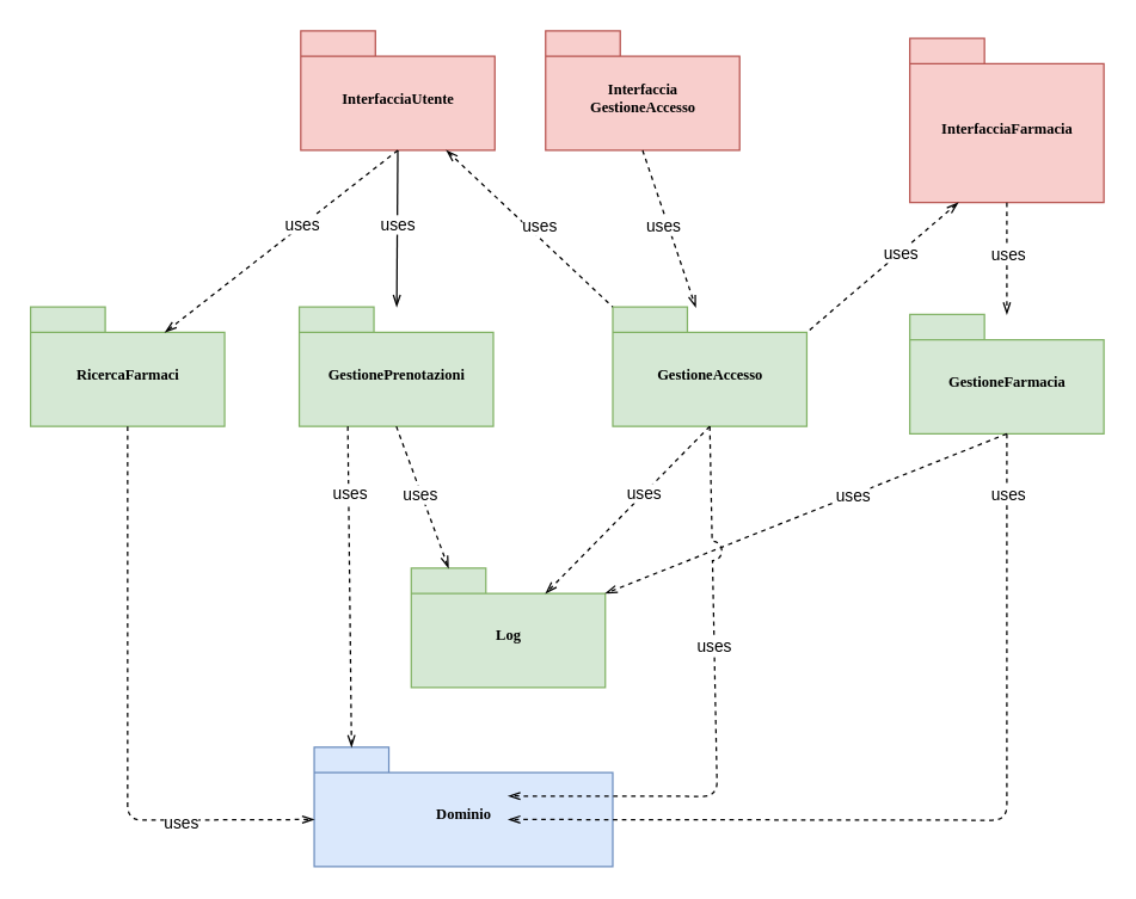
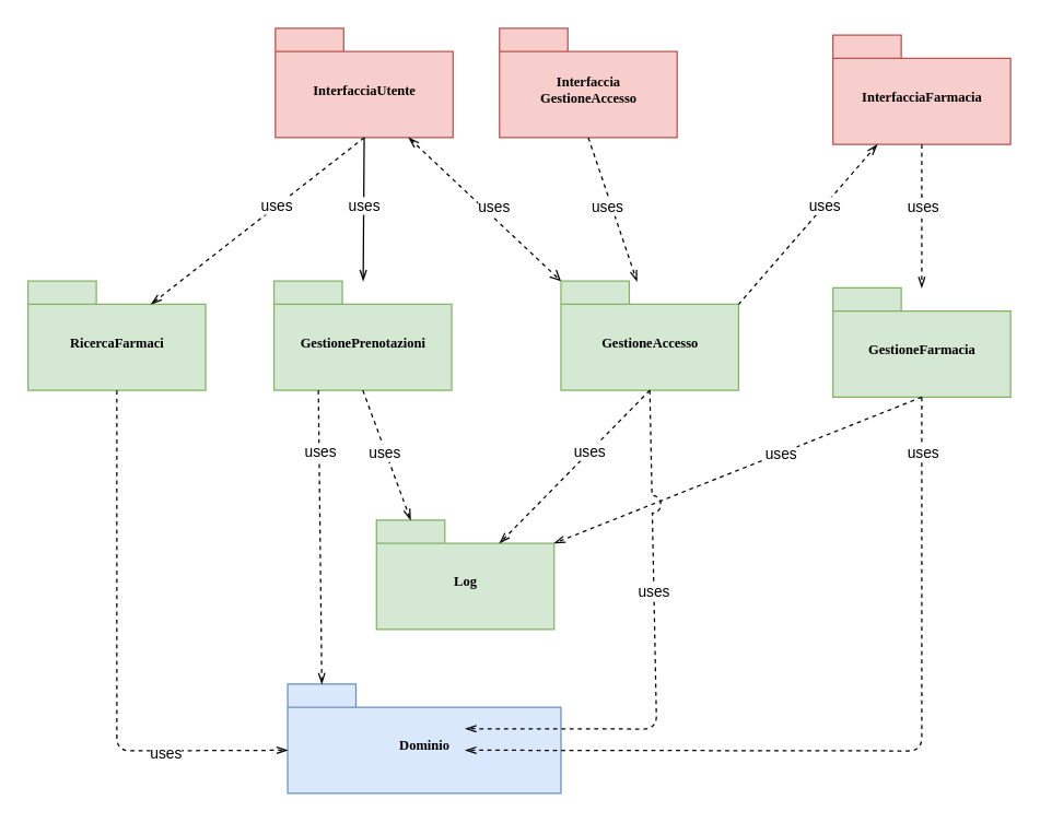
  <mxCell id="0" />
  <mxCell id="1" parent="0" />
  <mxCell id="2" value="Dominio" style="shape=folder;fontStyle=1;spacingTop=10;tabWidth=50;tabHeight=17;tabPosition=left;html=1;rounded=0;shadow=0;comic=0;labelBackgroundColor=none;strokeColor=#6c8ebf;strokeWidth=1;fillColor=#dae8fc;fontFamily=Verdana;fontSize=10;align=center;" parent="1" vertex="1"><mxGeometry x="210" y="500" width="200" height="80" as="geometry" /></mxCell>
  <mxCell id="3" value="GestionePrenotazioni" style="shape=folder;fontStyle=1;spacingTop=10;tabWidth=50;tabHeight=17;tabPosition=left;html=1;rounded=0;shadow=0;comic=0;labelBackgroundColor=none;strokeColor=#82b366;strokeWidth=1;fillColor=#d5e8d4;fontFamily=Verdana;fontSize=10;align=center;" parent="1" vertex="1"><mxGeometry x="200" y="205" width="130" height="80" as="geometry" /></mxCell>
  <mxCell id="4" value="GestioneAccesso" style="shape=folder;fontStyle=1;spacingTop=10;tabWidth=50;tabHeight=17;tabPosition=left;html=1;rounded=0;shadow=0;comic=0;labelBackgroundColor=none;strokeColor=#82b366;strokeWidth=1;fillColor=#d5e8d4;fontFamily=Verdana;fontSize=10;align=center;" parent="1" vertex="1"><mxGeometry x="410" y="205" width="130" height="80" as="geometry" /></mxCell>
- <mxCell id="5" value="InterfacciaFarmacia" style="shape=folder;fontStyle=1;spacingTop=10;tabWidth=50;tabHeight=17;tabPosition=left;html=1;rounded=0;shadow=0;comic=0;labelBackgroundColor=none;strokeColor=#b85450;strokeWidth=1;fillColor=#f8cecc;fontFamily=Verdana;fontSize=10;align=center;" parent="1" vertex="1"><mxGeometry x="609" y="25" width="130" height="110" as="geometry" /></mxCell>
+ <mxCell id="5" value="InterfacciaFarmacia" style="shape=folder;fontStyle=1;spacingTop=10;tabWidth=50;tabHeight=17;tabPosition=left;html=1;rounded=0;shadow=0;comic=0;labelBackgroundColor=none;strokeColor=#b85450;strokeWidth=1;fillColor=#f8cecc;fontFamily=Verdana;fontSize=10;align=center;" parent="1" vertex="1"><mxGeometry x="609" y="25" width="130" height="80" as="geometry" /></mxCell>
  <mxCell id="6" value="InterfacciaUtente" style="shape=folder;fontStyle=1;spacingTop=10;tabWidth=50;tabHeight=17;tabPosition=left;html=1;rounded=0;shadow=0;comic=0;labelBackgroundColor=none;strokeColor=#b85450;strokeWidth=1;fillColor=#f8cecc;fontFamily=Verdana;fontSize=10;align=center;" parent="1" vertex="1"><mxGeometry x="201" y="20" width="130" height="80" as="geometry" /></mxCell>
  <mxCell id="7" value="Interfaccia&lt;br&gt;GestioneAccesso" style="shape=folder;fontStyle=1;spacingTop=10;tabWidth=50;tabHeight=17;tabPosition=left;html=1;rounded=0;shadow=0;comic=0;labelBackgroundColor=none;strokeColor=#b85450;strokeWidth=1;fillColor=#f8cecc;fontFamily=Verdana;fontSize=10;align=center;" parent="1" vertex="1"><mxGeometry x="365" y="20" width="130" height="80" as="geometry" /></mxCell>
  <mxCell id="8" value="Log" style="shape=folder;fontStyle=1;spacingTop=10;tabWidth=50;tabHeight=17;tabPosition=left;html=1;rounded=0;shadow=0;comic=0;labelBackgroundColor=none;strokeWidth=1;fontFamily=Verdana;fontSize=10;align=center;fillColor=#d5e8d4;strokeColor=#82b366;" parent="1" vertex="1"><mxGeometry x="275" y="380" width="130" height="80" as="geometry" /></mxCell>
  <mxCell id="9" value="GestioneFarmacia" style="shape=folder;fontStyle=1;spacingTop=10;tabWidth=50;tabHeight=17;tabPosition=left;html=1;rounded=0;shadow=0;comic=0;labelBackgroundColor=none;strokeWidth=1;fontFamily=Verdana;fontSize=10;align=center;fillColor=#d5e8d4;strokeColor=#82b366;" parent="1" vertex="1"><mxGeometry x="609" y="210" width="130" height="80" as="geometry" /></mxCell>
  <mxCell id="10" value="RicercaFarmaci" style="shape=folder;fontStyle=1;spacingTop=10;tabWidth=50;tabHeight=17;tabPosition=left;html=1;rounded=0;shadow=0;comic=0;labelBackgroundColor=none;strokeColor=#82b366;strokeWidth=1;fillColor=#d5e8d4;fontFamily=Verdana;fontSize=10;align=center;" parent="1" vertex="1"><mxGeometry x="20" y="205" width="130" height="80" as="geometry" /></mxCell>
  <mxCell id="11" value="" style="endArrow=openThin;html=1;exitX=0.5;exitY=1;exitDx=0;exitDy=0;exitPerimeter=0;dashed=1;endFill=0;entryX=0.428;entryY=0.004;entryDx=0;entryDy=0;entryPerimeter=0;" parent="1" source="7" target="4" edge="1"><mxGeometry width="50" height="50" relative="1" as="geometry"><mxPoint x="709" y="295" as="sourcePoint" /><mxPoint x="759" y="245" as="targetPoint" /></mxGeometry></mxCell>
  <mxCell id="12" value="uses" style="edgeLabel;html=1;align=center;verticalAlign=middle;resizable=0;points=[];" parent="11" vertex="1" connectable="0"><mxGeometry x="-0.235" relative="1" as="geometry"><mxPoint y="10" as="offset" /></mxGeometry></mxCell>
  <mxCell id="13" value="" style="endArrow=openThin;html=1;dashed=0;endFill=0;exitX=0.5;exitY=1;exitDx=0;exitDy=0;exitPerimeter=0;" parent="1" source="6" target="3" edge="1"><mxGeometry width="50" height="50" relative="1" as="geometry"><mxPoint x="274" y="145" as="sourcePoint" /><mxPoint x="244" y="205" as="targetPoint" /></mxGeometry></mxCell>
  <mxCell id="14" value="uses" style="edgeLabel;html=1;align=center;verticalAlign=middle;resizable=0;points=[];" parent="13" vertex="1" connectable="0"><mxGeometry x="-0.235" relative="1" as="geometry"><mxPoint y="10" as="offset" /></mxGeometry></mxCell>
  <mxCell id="15" value="" style="endArrow=openThin;html=1;dashed=1;endFill=0;exitX=0.5;exitY=1;exitDx=0;exitDy=0;exitPerimeter=0;entryX=0;entryY=0;entryDx=0;entryDy=48.5;entryPerimeter=0;" parent="1" source="10" target="2" edge="1"><mxGeometry width="50" height="50" relative="1" as="geometry"><mxPoint x="356.5" y="237" as="sourcePoint" /><mxPoint x="-20" y="550" as="targetPoint" /><Array as="points"><mxPoint x="85" y="549" /></Array></mxGeometry></mxCell>
  <mxCell id="16" value="uses" style="edgeLabel;html=1;align=center;verticalAlign=middle;resizable=0;points=[];" parent="15" vertex="1" connectable="0"><mxGeometry x="-0.235" relative="1" as="geometry"><mxPoint x="35" y="116" as="offset" /></mxGeometry></mxCell>
  <mxCell id="17" value="" style="endArrow=openThin;html=1;dashed=1;endFill=0;exitX=0.5;exitY=1;exitDx=0;exitDy=0;exitPerimeter=0;entryX=0;entryY=0;entryDx=90;entryDy=17;entryPerimeter=0;" parent="1" source="6" target="10" edge="1"><mxGeometry width="50" height="50" relative="1" as="geometry"><mxPoint x="320.5" y="145" as="sourcePoint" /><mxPoint x="319" y="220" as="targetPoint" /></mxGeometry></mxCell>
  <mxCell id="18" value="uses" style="edgeLabel;html=1;align=center;verticalAlign=middle;resizable=0;points=[];" parent="17" vertex="1" connectable="0"><mxGeometry x="0.507" y="1" relative="1" as="geometry"><mxPoint x="52" y="-43" as="offset" /></mxGeometry></mxCell>
  <mxCell id="19" value="" style="endArrow=openThin;html=1;dashed=1;endFill=0;exitX=0.5;exitY=1;exitDx=0;exitDy=0;exitPerimeter=0;" parent="1" source="5" target="9" edge="1"><mxGeometry width="50" height="50" relative="1" as="geometry"><mxPoint x="320.5" y="145" as="sourcePoint" /><mxPoint x="699" y="227" as="targetPoint" /></mxGeometry></mxCell>
  <mxCell id="20" value="uses" style="edgeLabel;html=1;align=center;verticalAlign=middle;resizable=0;points=[];" parent="19" vertex="1" connectable="0"><mxGeometry x="-0.235" relative="1" as="geometry"><mxPoint y="5" as="offset" /></mxGeometry></mxCell>
  <mxCell id="21" value="" style="endArrow=openThin;html=1;dashed=1;endFill=0;entryX=0;entryY=0;entryDx=25;entryDy=0;entryPerimeter=0;exitX=0.5;exitY=1;exitDx=0;exitDy=0;exitPerimeter=0;" parent="1" source="3" target="8" edge="1"><mxGeometry width="50" height="50" relative="1" as="geometry"><mxPoint x="289" y="290" as="sourcePoint" /><mxPoint x="483" y="222.5" as="targetPoint" /></mxGeometry></mxCell>
  <mxCell id="22" value="uses" style="edgeLabel;html=1;align=center;verticalAlign=middle;resizable=0;points=[];" parent="21" vertex="1" connectable="0"><mxGeometry x="-0.235" relative="1" as="geometry"><mxPoint x="2" y="9" as="offset" /></mxGeometry></mxCell>
  <mxCell id="23" value="" style="endArrow=openThin;html=1;dashed=1;endFill=0;exitX=0.5;exitY=1;exitDx=0;exitDy=0;exitPerimeter=0;entryX=0;entryY=0;entryDx=90;entryDy=17;entryPerimeter=0;" parent="1" source="4" target="8" edge="1"><mxGeometry width="50" height="50" relative="1" as="geometry"><mxPoint x="330.5" y="155" as="sourcePoint" /><mxPoint x="493" y="232.5" as="targetPoint" /></mxGeometry></mxCell>
  <mxCell id="24" value="uses" style="edgeLabel;html=1;align=center;verticalAlign=middle;resizable=0;points=[];" parent="23" vertex="1" connectable="0"><mxGeometry x="-0.235" relative="1" as="geometry"><mxPoint x="-2" y="2" as="offset" /></mxGeometry></mxCell>
  <mxCell id="25" value="" style="endArrow=openThin;html=1;dashed=1;endFill=0;exitX=0.5;exitY=1;exitDx=0;exitDy=0;exitPerimeter=0;entryX=0;entryY=0;entryDx=130;entryDy=17;entryPerimeter=0;" parent="1" source="9" target="8" edge="1"><mxGeometry width="50" height="50" relative="1" as="geometry"><mxPoint x="340.5" y="165" as="sourcePoint" /><mxPoint x="503" y="242.5" as="targetPoint" /></mxGeometry></mxCell>
  <mxCell id="26" value="uses" style="edgeLabel;html=1;align=center;verticalAlign=middle;resizable=0;points=[];" parent="25" vertex="1" connectable="0"><mxGeometry x="-0.235" relative="1" as="geometry"><mxPoint as="offset" /></mxGeometry></mxCell>
  <mxCell id="27" value="" style="endArrow=openThin;html=1;dashed=1;endFill=0;exitX=0.5;exitY=1;exitDx=0;exitDy=0;exitPerimeter=0;entryX=0;entryY=0;entryDx=130;entryDy=48.5;entryPerimeter=0;" parent="1" source="9" target="2" edge="1"><mxGeometry width="50" height="50" relative="1" as="geometry"><mxPoint x="455.5" y="390" as="sourcePoint" /><mxPoint x="618" y="467.5" as="targetPoint" /><Array as="points"><mxPoint x="674" y="549" /></Array></mxGeometry></mxCell>
  <mxCell id="28" value="uses" style="edgeLabel;html=1;align=center;verticalAlign=middle;resizable=0;points=[];" parent="27" vertex="1" connectable="0"><mxGeometry x="-0.235" relative="1" as="geometry"><mxPoint y="-187" as="offset" /></mxGeometry></mxCell>
  <mxCell id="29" value="" style="endArrow=openThin;html=1;dashed=1;endFill=0;exitX=0.25;exitY=1;exitDx=0;exitDy=0;exitPerimeter=0;entryX=0;entryY=0;entryDx=25;entryDy=0;entryPerimeter=0;" parent="1" source="3" target="2" edge="1"><mxGeometry width="50" height="50" relative="1" as="geometry"><mxPoint x="360.5" y="185" as="sourcePoint" /><mxPoint x="523" y="262.5" as="targetPoint" /></mxGeometry></mxCell>
  <mxCell id="30" value="uses" style="edgeLabel;html=1;align=center;verticalAlign=middle;resizable=0;points=[];" parent="29" vertex="1" connectable="0"><mxGeometry x="-0.235" relative="1" as="geometry"><mxPoint y="-37" as="offset" /></mxGeometry></mxCell>
  <mxCell id="31" value="" style="endArrow=openThin;html=1;dashed=1;endFill=0;exitX=0.5;exitY=1;exitDx=0;exitDy=0;exitPerimeter=0;entryX=0;entryY=0;entryDx=130;entryDy=32.75;entryPerimeter=0;jumpStyle=arc;jumpSize=13;" parent="1" source="4" target="2" edge="1"><mxGeometry width="50" height="50" relative="1" as="geometry"><mxPoint x="164" y="290" as="sourcePoint" /><mxPoint x="419" y="370" as="targetPoint" /><Array as="points"><mxPoint x="480" y="533" /></Array></mxGeometry></mxCell>
  <mxCell id="32" value="uses" style="edgeLabel;html=1;align=center;verticalAlign=middle;resizable=0;points=[];" parent="31" vertex="1" connectable="0"><mxGeometry x="-0.235" relative="1" as="geometry"><mxPoint as="offset" /></mxGeometry></mxCell>
  <mxCell id="33" value="" style="endArrow=none;html=1;exitX=0.25;exitY=1;exitDx=0;exitDy=0;exitPerimeter=0;dashed=1;endFill=0;entryX=0;entryY=0;entryDx=130;entryDy=17;entryPerimeter=0;jumpStyle=arc;jumpSize=13;startArrow=openThin;startFill=0;" parent="1" source="5" target="4" edge="1"><mxGeometry width="50" height="50" relative="1" as="geometry"><mxPoint x="790" y="90" as="sourcePoint" /><mxPoint x="790.64" y="195.32" as="targetPoint" /></mxGeometry></mxCell>
  <mxCell id="34" value="uses" style="edgeLabel;html=1;align=center;verticalAlign=middle;resizable=0;points=[];" parent="33" vertex="1" connectable="0"><mxGeometry x="-0.235" relative="1" as="geometry"><mxPoint as="offset" /></mxGeometry></mxCell>
- <mxCell id="35" value="" style="endArrow=none;html=1;exitX=0.75;exitY=1;exitDx=0;exitDy=0;exitPerimeter=0;dashed=1;endFill=0;entryX=0;entryY=0;entryDx=0;entryDy=0;entryPerimeter=0;startArrow=openThin;startFill=0;" parent="1" source="6" target="4" edge="1"><mxGeometry width="50" height="50" relative="1" as="geometry"><mxPoint x="340" y="110" as="sourcePoint" /><mxPoint x="340.64" y="215.32" as="targetPoint" /></mxGeometry></mxCell>
+ <mxCell id="35" value="" style="endArrow=open;html=1;exitX=0.75;exitY=1;exitDx=0;exitDy=0;exitPerimeter=0;dashed=1;endFill=0;entryX=0;entryY=0;entryDx=0;entryDy=0;entryPerimeter=0;startArrow=openThin;startFill=0;" parent="1" source="6" target="4" edge="1"><mxGeometry width="50" height="50" relative="1" as="geometry"><mxPoint x="340" y="110" as="sourcePoint" /><mxPoint x="340.64" y="215.32" as="targetPoint" /></mxGeometry></mxCell>
  <mxCell id="36" value="uses" style="edgeLabel;html=1;align=center;verticalAlign=middle;resizable=0;points=[];" parent="35" vertex="1" connectable="0"><mxGeometry x="-0.235" relative="1" as="geometry"><mxPoint x="19" y="10" as="offset" /></mxGeometry></mxCell>
